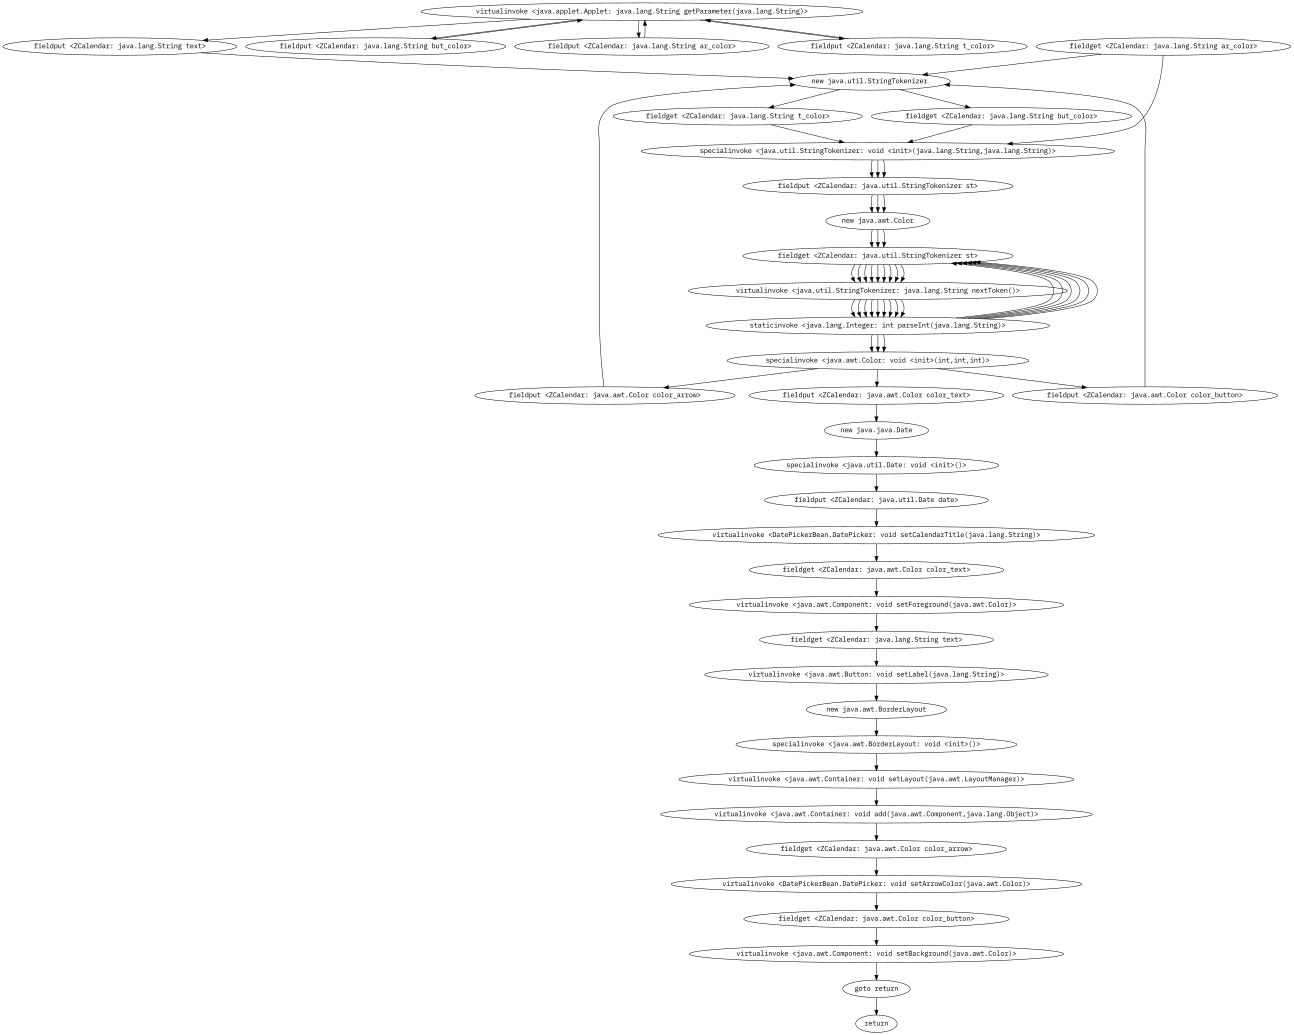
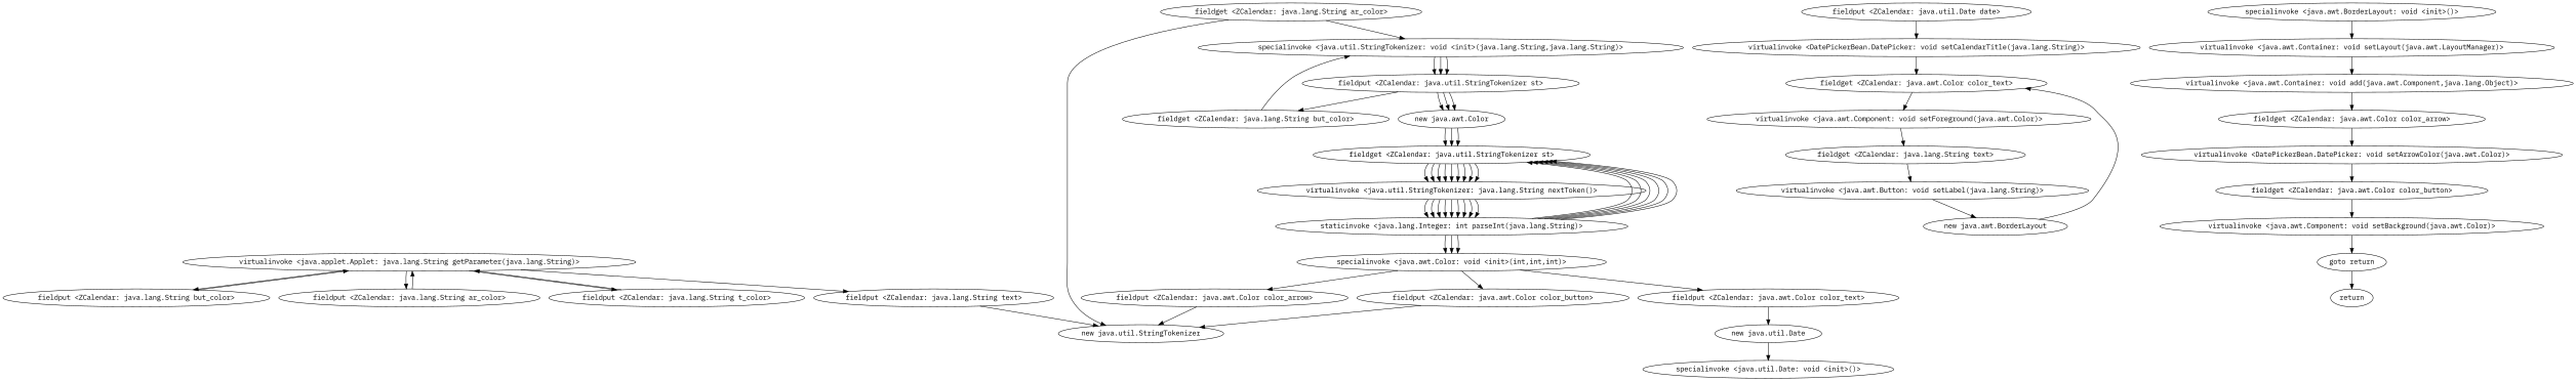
  digraph {
    fontname="IBM Plex Mono"
    node [fontname="IBM Plex Mono"]
    edge [fontname="IBM Plex Mono"]
    "virtualinvoke <java.applet.Applet: java.lang.String getParameter(java.lang.String)>"
    "fieldput <ZCalendar: java.lang.String but_color>"
    "fieldput <ZCalendar: java.lang.String ar_color>"
    "fieldput <ZCalendar: java.lang.String t_color>"
    "fieldput <ZCalendar: java.lang.String text>"
    "new java.util.StringTokenizer"
    "fieldget <ZCalendar: java.lang.String but_color>"
-   "fieldget <ZCalendar: java.lang.String t_color>"
    "fieldget <ZCalendar: java.lang.String ar_color>"
    "specialinvoke <java.util.StringTokenizer: void <init>(java.lang.String,java.lang.String)>"
    "fieldput <ZCalendar: java.util.StringTokenizer st>"
    "new java.awt.Color"
    "fieldget <ZCalendar: java.util.StringTokenizer st>"
    "virtualinvoke <java.util.StringTokenizer: java.lang.String nextToken()>"
    "staticinvoke <java.lang.Integer: int parseInt(java.lang.String)>"
    "specialinvoke <java.awt.Color: void <init>(int,int,int)>"
    "fieldput <ZCalendar: java.awt.Color color_arrow>"
    "fieldput <ZCalendar: java.awt.Color color_button>"
    "fieldput <ZCalendar: java.awt.Color color_text>"
-   "new java.util.Date" [label="new java.java.Date"]
+   "new java.util.Date"
    "specialinvoke <java.util.Date: void <init>()>"
    "fieldput <ZCalendar: java.util.Date date>"
    "virtualinvoke <DatePickerBean.DatePicker: void setCalendarTitle(java.lang.String)>"
    "fieldget <ZCalendar: java.awt.Color color_text>"
    "virtualinvoke <java.awt.Component: void setForeground(java.awt.Color)>"
    "fieldget <ZCalendar: java.lang.String text>"
    "virtualinvoke <java.awt.Button: void setLabel(java.lang.String)>"
    "new java.awt.BorderLayout"
    "specialinvoke <java.awt.BorderLayout: void <init>()>"
    "virtualinvoke <java.awt.Container: void setLayout(java.awt.LayoutManager)>"
    "virtualinvoke <java.awt.Container: void add(java.awt.Component,java.lang.Object)>"
    "fieldget <ZCalendar: java.awt.Color color_arrow>"
    "virtualinvoke <DatePickerBean.DatePicker: void setArrowColor(java.awt.Color)>"
    "fieldget <ZCalendar: java.awt.Color color_button>"
    "virtualinvoke <java.awt.Component: void setBackground(java.awt.Color)>"
    "goto return"
    return
    "virtualinvoke <java.applet.Applet: java.lang.String getParameter(java.lang.String)>" -> "fieldput <ZCalendar: java.lang.String but_color>"
    "virtualinvoke <java.applet.Applet: java.lang.String getParameter(java.lang.String)>" -> "fieldput <ZCalendar: java.lang.String ar_color>"
    "virtualinvoke <java.applet.Applet: java.lang.String getParameter(java.lang.String)>" -> "fieldput <ZCalendar: java.lang.String t_color>"
    "virtualinvoke <java.applet.Applet: java.lang.String getParameter(java.lang.String)>" -> "fieldput <ZCalendar: java.lang.String text>"
    "fieldput <ZCalendar: java.lang.String but_color>" -> "virtualinvoke <java.applet.Applet: java.lang.String getParameter(java.lang.String)>"
    "fieldput <ZCalendar: java.lang.String ar_color>" -> "virtualinvoke <java.applet.Applet: java.lang.String getParameter(java.lang.String)>"
    "fieldput <ZCalendar: java.lang.String t_color>" -> "virtualinvoke <java.applet.Applet: java.lang.String getParameter(java.lang.String)>"
    "fieldput <ZCalendar: java.lang.String text>" -> "new java.util.StringTokenizer"
-   "new java.util.StringTokenizer" -> "fieldget <ZCalendar: java.lang.String but_color>"
-   "new java.util.StringTokenizer" -> "fieldget <ZCalendar: java.lang.String t_color>"
+   "fieldput <ZCalendar: java.util.StringTokenizer st>" -> "fieldget <ZCalendar: java.lang.String but_color>"
    "fieldget <ZCalendar: java.lang.String but_color>" -> "specialinvoke <java.util.StringTokenizer: void <init>(java.lang.String,java.lang.String)>"
-   "fieldget <ZCalendar: java.lang.String t_color>" -> "specialinvoke <java.util.StringTokenizer: void <init>(java.lang.String,java.lang.String)>"
    "fieldget <ZCalendar: java.lang.String ar_color>" -> "new java.util.StringTokenizer"
    "fieldget <ZCalendar: java.lang.String ar_color>" -> "specialinvoke <java.util.StringTokenizer: void <init>(java.lang.String,java.lang.String)>"
    "specialinvoke <java.util.StringTokenizer: void <init>(java.lang.String,java.lang.String)>" -> "fieldput <ZCalendar: java.util.StringTokenizer st>"
    "specialinvoke <java.util.StringTokenizer: void <init>(java.lang.String,java.lang.String)>" -> "fieldput <ZCalendar: java.util.StringTokenizer st>"
    "specialinvoke <java.util.StringTokenizer: void <init>(java.lang.String,java.lang.String)>" -> "fieldput <ZCalendar: java.util.StringTokenizer st>"
    "fieldput <ZCalendar: java.util.StringTokenizer st>" -> "new java.awt.Color"
    "fieldput <ZCalendar: java.util.StringTokenizer st>" -> "new java.awt.Color"
    "fieldput <ZCalendar: java.util.StringTokenizer st>" -> "new java.awt.Color"
    "new java.awt.Color" -> "fieldget <ZCalendar: java.util.StringTokenizer st>"
    "new java.awt.Color" -> "fieldget <ZCalendar: java.util.StringTokenizer st>"
    "new java.awt.Color" -> "fieldget <ZCalendar: java.util.StringTokenizer st>"
    "fieldget <ZCalendar: java.util.StringTokenizer st>" -> "virtualinvoke <java.util.StringTokenizer: java.lang.String nextToken()>"
    "fieldget <ZCalendar: java.util.StringTokenizer st>" -> "virtualinvoke <java.util.StringTokenizer: java.lang.String nextToken()>"
    "fieldget <ZCalendar: java.util.StringTokenizer st>" -> "virtualinvoke <java.util.StringTokenizer: java.lang.String nextToken()>"
    "fieldget <ZCalendar: java.util.StringTokenizer st>" -> "virtualinvoke <java.util.StringTokenizer: java.lang.String nextToken()>"
    "fieldget <ZCalendar: java.util.StringTokenizer st>" -> "virtualinvoke <java.util.StringTokenizer: java.lang.String nextToken()>"
    "fieldget <ZCalendar: java.util.StringTokenizer st>" -> "virtualinvoke <java.util.StringTokenizer: java.lang.String nextToken()>"
    "fieldget <ZCalendar: java.util.StringTokenizer st>" -> "virtualinvoke <java.util.StringTokenizer: java.lang.String nextToken()>"
    "fieldget <ZCalendar: java.util.StringTokenizer st>" -> "virtualinvoke <java.util.StringTokenizer: java.lang.String nextToken()>"
    "fieldget <ZCalendar: java.util.StringTokenizer st>" -> "virtualinvoke <java.util.StringTokenizer: java.lang.String nextToken()>"
    "virtualinvoke <java.util.StringTokenizer: java.lang.String nextToken()>" -> "staticinvoke <java.lang.Integer: int parseInt(java.lang.String)>"
    "virtualinvoke <java.util.StringTokenizer: java.lang.String nextToken()>" -> "staticinvoke <java.lang.Integer: int parseInt(java.lang.String)>"
    "virtualinvoke <java.util.StringTokenizer: java.lang.String nextToken()>" -> "staticinvoke <java.lang.Integer: int parseInt(java.lang.String)>"
    "virtualinvoke <java.util.StringTokenizer: java.lang.String nextToken()>" -> "staticinvoke <java.lang.Integer: int parseInt(java.lang.String)>"
    "virtualinvoke <java.util.StringTokenizer: java.lang.String nextToken()>" -> "staticinvoke <java.lang.Integer: int parseInt(java.lang.String)>"
    "virtualinvoke <java.util.StringTokenizer: java.lang.String nextToken()>" -> "staticinvoke <java.lang.Integer: int parseInt(java.lang.String)>"
    "virtualinvoke <java.util.StringTokenizer: java.lang.String nextToken()>" -> "staticinvoke <java.lang.Integer: int parseInt(java.lang.String)>"
    "virtualinvoke <java.util.StringTokenizer: java.lang.String nextToken()>" -> "staticinvoke <java.lang.Integer: int parseInt(java.lang.String)>"
    "virtualinvoke <java.util.StringTokenizer: java.lang.String nextToken()>" -> "staticinvoke <java.lang.Integer: int parseInt(java.lang.String)>"
    "staticinvoke <java.lang.Integer: int parseInt(java.lang.String)>" -> "fieldget <ZCalendar: java.util.StringTokenizer st>"
    "staticinvoke <java.lang.Integer: int parseInt(java.lang.String)>" -> "fieldget <ZCalendar: java.util.StringTokenizer st>"
    "staticinvoke <java.lang.Integer: int parseInt(java.lang.String)>" -> "fieldget <ZCalendar: java.util.StringTokenizer st>"
    "staticinvoke <java.lang.Integer: int parseInt(java.lang.String)>" -> "fieldget <ZCalendar: java.util.StringTokenizer st>"
    "staticinvoke <java.lang.Integer: int parseInt(java.lang.String)>" -> "fieldget <ZCalendar: java.util.StringTokenizer st>"
    "staticinvoke <java.lang.Integer: int parseInt(java.lang.String)>" -> "fieldget <ZCalendar: java.util.StringTokenizer st>"
    "staticinvoke <java.lang.Integer: int parseInt(java.lang.String)>" -> "specialinvoke <java.awt.Color: void <init>(int,int,int)>"
    "staticinvoke <java.lang.Integer: int parseInt(java.lang.String)>" -> "specialinvoke <java.awt.Color: void <init>(int,int,int)>"
    "staticinvoke <java.lang.Integer: int parseInt(java.lang.String)>" -> "specialinvoke <java.awt.Color: void <init>(int,int,int)>"
    "specialinvoke <java.awt.Color: void <init>(int,int,int)>" -> "fieldput <ZCalendar: java.awt.Color color_arrow>"
    "specialinvoke <java.awt.Color: void <init>(int,int,int)>" -> "fieldput <ZCalendar: java.awt.Color color_button>"
    "specialinvoke <java.awt.Color: void <init>(int,int,int)>" -> "fieldput <ZCalendar: java.awt.Color color_text>"
    "fieldput <ZCalendar: java.awt.Color color_arrow>" -> "new java.util.StringTokenizer"
    "fieldput <ZCalendar: java.awt.Color color_button>" -> "new java.util.StringTokenizer"
    "fieldput <ZCalendar: java.awt.Color color_text>" -> "new java.util.Date"
    "new java.util.Date" -> "specialinvoke <java.util.Date: void <init>()>"
-   "specialinvoke <java.util.Date: void <init>()>" -> "fieldput <ZCalendar: java.util.Date date>"
    "fieldput <ZCalendar: java.util.Date date>" -> "virtualinvoke <DatePickerBean.DatePicker: void setCalendarTitle(java.lang.String)>"
    "virtualinvoke <DatePickerBean.DatePicker: void setCalendarTitle(java.lang.String)>" -> "fieldget <ZCalendar: java.awt.Color color_text>"
    "fieldget <ZCalendar: java.awt.Color color_text>" -> "virtualinvoke <java.awt.Component: void setForeground(java.awt.Color)>"
    "virtualinvoke <java.awt.Component: void setForeground(java.awt.Color)>" -> "fieldget <ZCalendar: java.lang.String text>"
    "fieldget <ZCalendar: java.lang.String text>" -> "virtualinvoke <java.awt.Button: void setLabel(java.lang.String)>"
    "virtualinvoke <java.awt.Button: void setLabel(java.lang.String)>" -> "new java.awt.BorderLayout"
-   "new java.awt.BorderLayout" -> "specialinvoke <java.awt.BorderLayout: void <init>()>"
+   "new java.awt.BorderLayout" -> "fieldget <ZCalendar: java.awt.Color color_text>"
    "specialinvoke <java.awt.BorderLayout: void <init>()>" -> "virtualinvoke <java.awt.Container: void setLayout(java.awt.LayoutManager)>"
    "virtualinvoke <java.awt.Container: void setLayout(java.awt.LayoutManager)>" -> "virtualinvoke <java.awt.Container: void add(java.awt.Component,java.lang.Object)>"
    "virtualinvoke <java.awt.Container: void add(java.awt.Component,java.lang.Object)>" -> "fieldget <ZCalendar: java.awt.Color color_arrow>"
    "fieldget <ZCalendar: java.awt.Color color_arrow>" -> "virtualinvoke <DatePickerBean.DatePicker: void setArrowColor(java.awt.Color)>"
    "virtualinvoke <DatePickerBean.DatePicker: void setArrowColor(java.awt.Color)>" -> "fieldget <ZCalendar: java.awt.Color color_button>"
    "fieldget <ZCalendar: java.awt.Color color_button>" -> "virtualinvoke <java.awt.Component: void setBackground(java.awt.Color)>"
    "virtualinvoke <java.awt.Component: void setBackground(java.awt.Color)>" -> "goto return"
    "goto return" -> return
  }
